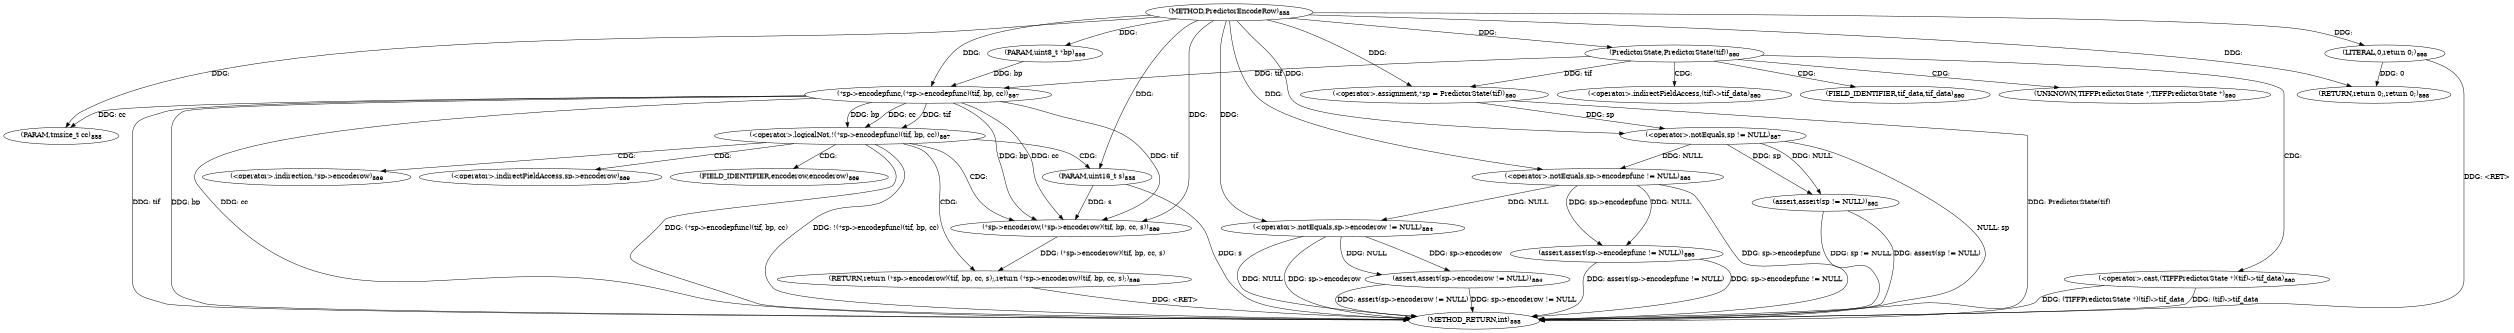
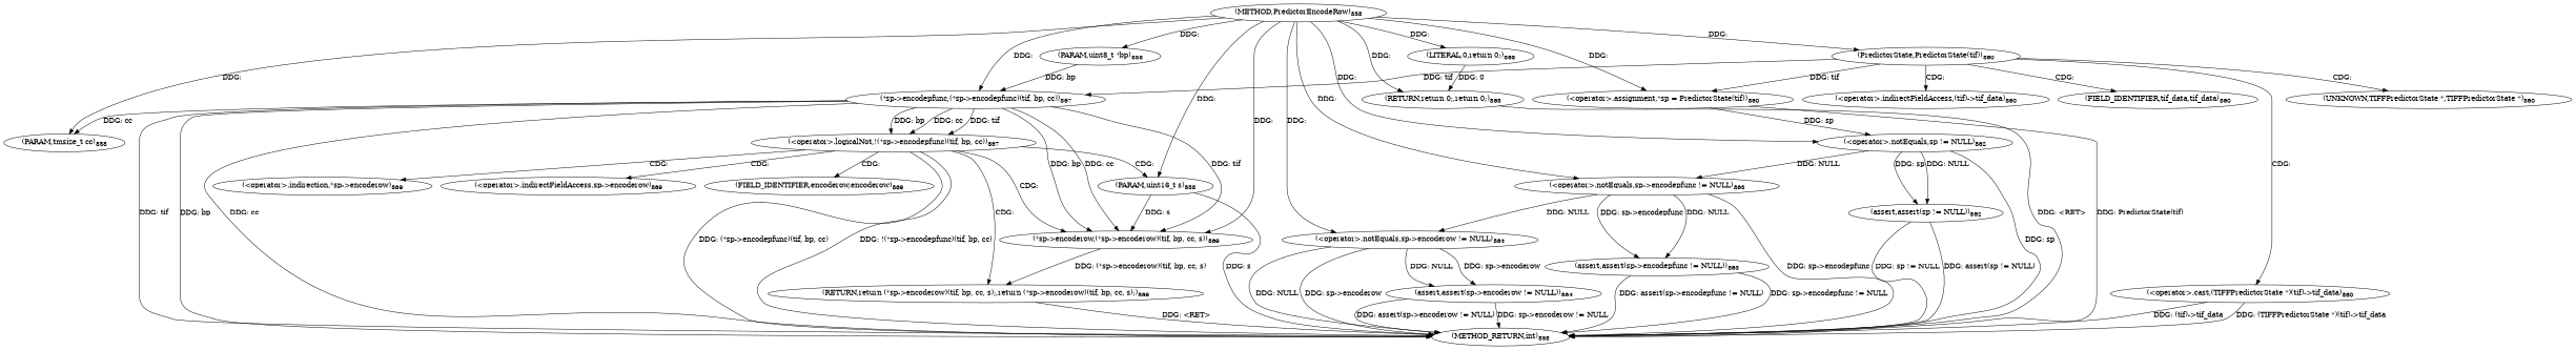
  digraph {
    n1 [label=<(METHOD,PredictorEncodeRow)<SUB>858</SUB>>]
    n2 [label=<(PARAM,uint8_t *bp)<SUB>858</SUB>>]
    n3 [label=<(PARAM,tmsize_t cc)<SUB>858</SUB>>]
    n4 [label=<(PARAM,uint16_t s)<SUB>858</SUB>>]
    n5 [label=<(&lt;operator&gt;.assignment,*sp = PredictorState(tif))<SUB>860</SUB>>]
    n6 [label=<(*sp-&gt;encoderow,(*sp-&gt;encoderow)(tif, bp, cc, s))<SUB>869</SUB>>]
    n7 [label=<(PredictorState,PredictorState(tif))<SUB>860</SUB>>]
-   n8 [label=<(&lt;operator&gt;.notEquals,sp != NULL)<SUB>867</SUB>>]
+   n8 [label=<(&lt;operator&gt;.notEquals,sp != NULL)<SUB>862</SUB>>]
    n9 [label=<(&lt;operator&gt;.notEquals,sp-&gt;encodepfunc != NULL)<SUB>863</SUB>>]
    n10 [label=<(&lt;operator&gt;.notEquals,sp-&gt;encoderow != NULL)<SUB>864</SUB>>]
    n11 [label=<(RETURN,return 0;,return 0;)<SUB>868</SUB>>]
    n12 [label=<(*sp-&gt;encodepfunc,(*sp-&gt;encodepfunc)(tif, bp, cc))<SUB>867</SUB>>]
    n13 [label=<(LITERAL,0,return 0;)<SUB>868</SUB>>]
    n14 [label=<(METHOD_RETURN,int)<SUB>858</SUB>>]
    n15 [label=<(RETURN,return (*sp-&gt;encoderow)(tif, bp, cc, s);,return (*sp-&gt;encoderow)(tif, bp, cc, s);)<SUB>869</SUB>>]
    n16 [label=<(&lt;operator&gt;.cast,(TIFFPredictorState *)(tif)-&gt;tif_data)<SUB>860</SUB>>]
    n17 [label=<(UNKNOWN,TIFFPredictorState *,TIFFPredictorState *)<SUB>860</SUB>>]
    n18 [label=<(&lt;operator&gt;.indirectFieldAccess,(tif)-&gt;tif_data)<SUB>860</SUB>>]
    n19 [label=<(FIELD_IDENTIFIER,tif_data,tif_data)<SUB>860</SUB>>]
    n20 [label=<(assert,assert(sp != NULL))<SUB>862</SUB>>]
    n21 [label=<(assert,assert(sp-&gt;encodepfunc != NULL))<SUB>863</SUB>>]
    n22 [label=<(assert,assert(sp-&gt;encoderow != NULL))<SUB>864</SUB>>]
    n23 [label=<(&lt;operator&gt;.logicalNot,!(*sp-&gt;encodepfunc)(tif, bp, cc))<SUB>867</SUB>>]
    n24 [label=<(&lt;operator&gt;.indirection,*sp-&gt;encoderow)<SUB>869</SUB>>]
    n25 [label=<(&lt;operator&gt;.indirectFieldAccess,sp-&gt;encoderow)<SUB>869</SUB>>]
    n26 [label=<(FIELD_IDENTIFIER,encoderow,encoderow)<SUB>869</SUB>>]
    n1 -> n2 [label="DDG: "]
    n1 -> n3 [label="DDG: "]
    n1 -> n4 [label="DDG: "]
    n1 -> n5 [label="DDG: "]
    n1 -> n6 [label="DDG: "]
    n1 -> n7 [label="DDG: "]
    n1 -> n8 [label="DDG: "]
    n1 -> n9 [label="DDG: "]
    n1 -> n10 [label="DDG: "]
    n1 -> n11 [label="DDG: "]
    n1 -> n12 [label="DDG: "]
    n1 -> n13 [label="DDG: "]
    n2 -> n12 [label="DDG: bp"]
    n4 -> n6 [label="DDG: s"]
    n4 -> n14 [label="DDG: s"]
    n5 -> n8 [label="DDG: sp"]
    n5 -> n14 [label="DDG: PredictorState(tif)"]
    n6 -> n15 [label="DDG: (*sp-&gt;encoderow)(tif, bp, cc, s)"]
    n7 -> n5 [label="DDG: tif"]
    n7 -> n12 [label="DDG: tif"]
    n7 -> n16 [label="CDG: "]
    n7 -> n17 [label="CDG: "]
    n7 -> n18 [label="CDG: "]
    n7 -> n19 [label="CDG: "]
    n8 -> n9 [label="DDG: NULL"]
-   n8 -> n14 [label="NULL: sp"]
+   n8 -> n14 [label="DDG: sp"]
    n8 -> n20 [label="DDG: sp"]
    n8 -> n20 [label="DDG: NULL"]
    n9 -> n10 [label="DDG: NULL"]
    n9 -> n14 [label="DDG: sp-&gt;encodepfunc"]
    n9 -> n21 [label="DDG: sp-&gt;encodepfunc"]
    n9 -> n21 [label="DDG: NULL"]
    n10 -> n14 [label="DDG: sp-&gt;encoderow"]
    n10 -> n14 [label="DDG: NULL"]
    n10 -> n22 [label="DDG: sp-&gt;encoderow"]
    n10 -> n22 [label="DDG: NULL"]
-   n13 -> n14 [label="DDG: &lt;RET&gt;"]
+   n11 -> n14 [label="DDG: &lt;RET&gt;"]
    n12 -> n3 [label="DDG: cc"]
    n12 -> n6 [label="DDG: tif"]
    n12 -> n6 [label="DDG: bp"]
    n12 -> n6 [label="DDG: cc"]
    n12 -> n14 [label="DDG: tif"]
    n12 -> n14 [label="DDG: bp"]
    n12 -> n14 [label="DDG: cc"]
    n12 -> n23 [label="DDG: tif"]
    n12 -> n23 [label="DDG: bp"]
    n12 -> n23 [label="DDG: cc"]
    n13 -> n11 [label="DDG: 0"]
    n15 -> n14 [label="DDG: &lt;RET&gt;"]
    n16 -> n14 [label="DDG: (tif)-&gt;tif_data"]
    n16 -> n14 [label="DDG: (TIFFPredictorState *)(tif)-&gt;tif_data"]
    n20 -> n14 [label="DDG: sp != NULL"]
    n20 -> n14 [label="DDG: assert(sp != NULL)"]
    n21 -> n14 [label="DDG: sp-&gt;encodepfunc != NULL"]
    n21 -> n14 [label="DDG: assert(sp-&gt;encodepfunc != NULL)"]
    n22 -> n14 [label="DDG: sp-&gt;encoderow != NULL"]
    n22 -> n14 [label="DDG: assert(sp-&gt;encoderow != NULL)"]
    n23 -> n4 [label="CDG: "]
    n23 -> n6 [label="CDG: "]
    n23 -> n14 [label="DDG: (*sp-&gt;encodepfunc)(tif, bp, cc)"]
    n23 -> n14 [label="DDG: !(*sp-&gt;encodepfunc)(tif, bp, cc)"]
    n23 -> n15 [label="CDG: "]
    n23 -> n24 [label="CDG: "]
    n23 -> n25 [label="CDG: "]
    n23 -> n26 [label="CDG: "]
  }
